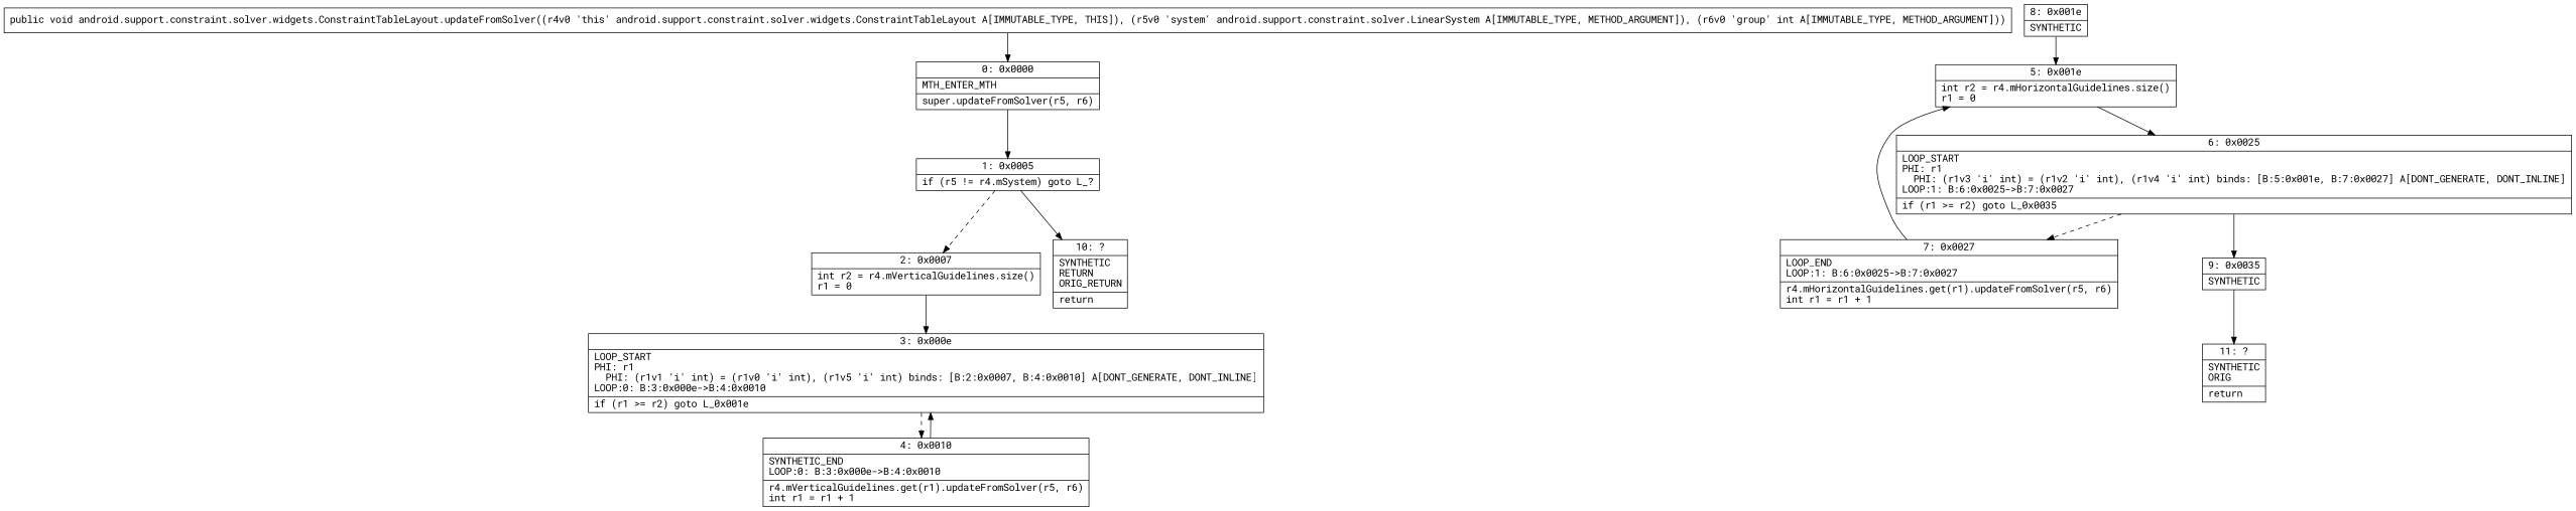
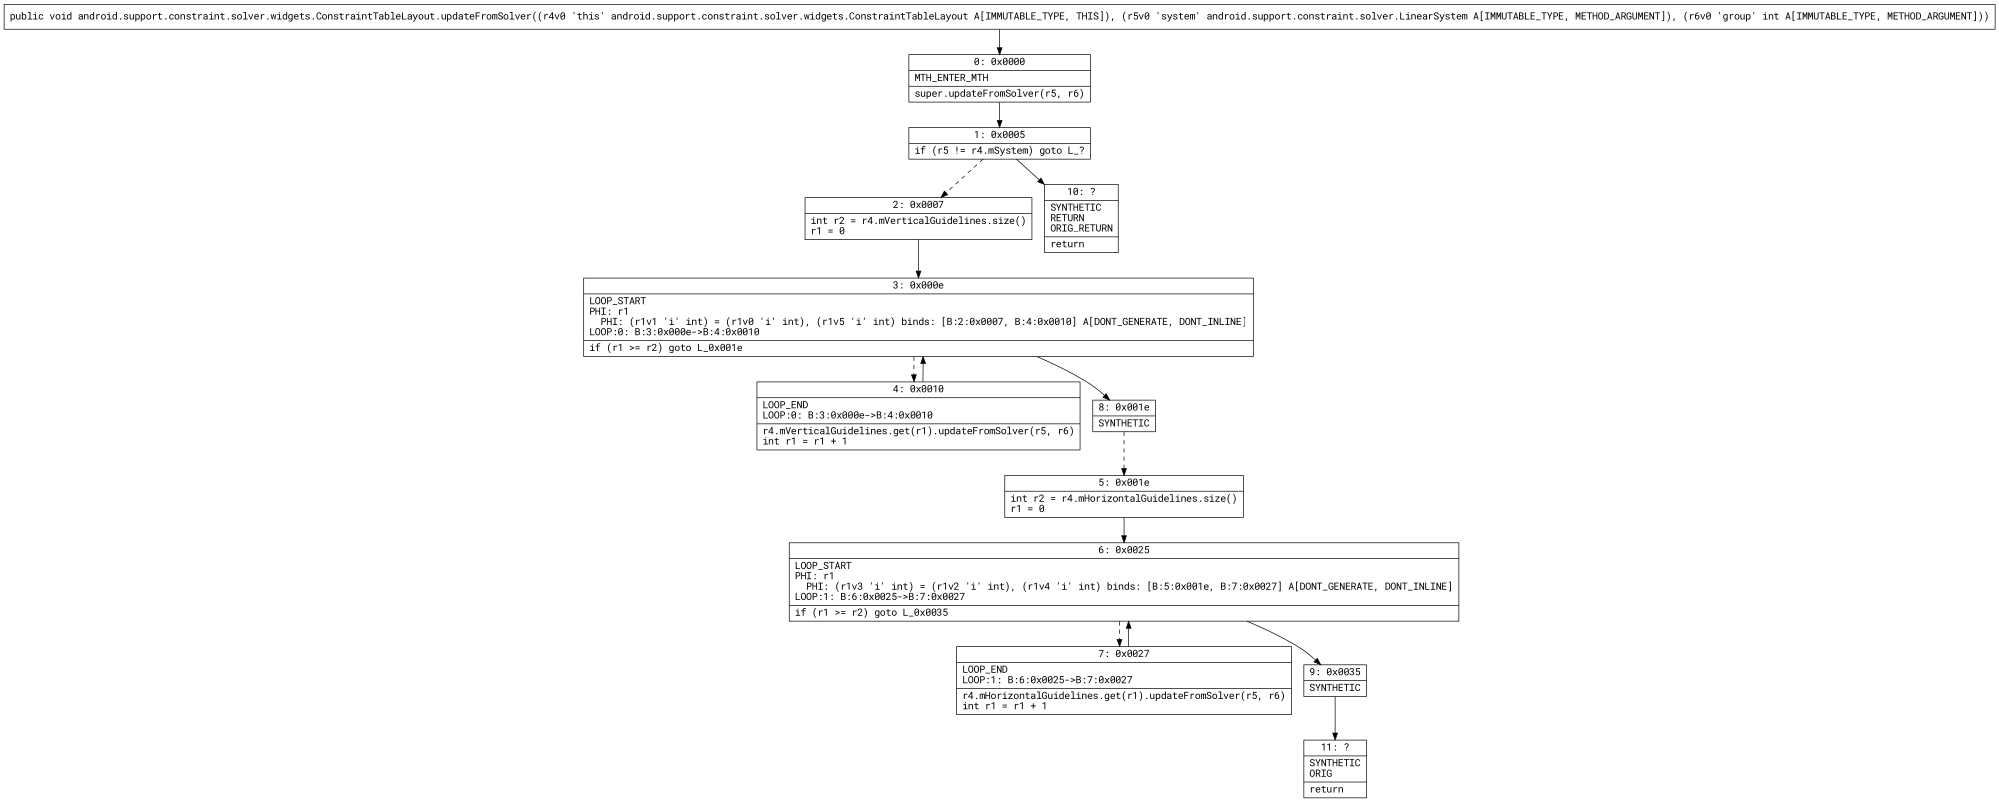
  digraph {
    fontname="Roboto Mono"
    node [fontname="Roboto Mono" shape=record]
    edge [fontname="Roboto Mono"]
    n1 [label="{0\:\ 0x0000|MTH_ENTER_MTH\l|super.updateFromSolver(r5, r6)\l}"]
    n2 [label="{1\:\ 0x0005|if (r5 != r4.mSystem) goto L_?\l}"]
    n3 [label="{2\:\ 0x0007|int r2 = r4.mVerticalGuidelines.size()\lr1 = 0\l}"]
    n4 [label="{10\:\ ?|SYNTHETIC\lRETURN\lORIG_RETURN\l|return\l}"]
    n5 [label="{3\:\ 0x000e|LOOP_START\lPHI: r1 \l  PHI: (r1v1 'i' int) = (r1v0 'i' int), (r1v5 'i' int) binds: [B:2:0x0007, B:4:0x0010] A[DONT_GENERATE, DONT_INLINE]\lLOOP:0: B:3:0x000e\-\>B:4:0x0010\l|if (r1 \>= r2) goto L_0x001e\l}"]
-   n6 [label="{4\:\ 0x0010|SYNTHETIC_END\lLOOP:0: B:3:0x000e\-\>B:4:0x0010\l|r4.mVerticalGuidelines.get(r1).updateFromSolver(r5, r6)\lint r1 = r1 + 1\l}"]
+   n6 [label="{4\:\ 0x0010|LOOP_END\lLOOP:0: B:3:0x000e\-\>B:4:0x0010\l|r4.mVerticalGuidelines.get(r1).updateFromSolver(r5, r6)\lint r1 = r1 + 1\l}"]
    n7 [label="{8\:\ 0x001e|SYNTHETIC\l}"]
    n8 [label="{5\:\ 0x001e|int r2 = r4.mHorizontalGuidelines.size()\lr1 = 0\l}"]
    n9 [label="{6\:\ 0x0025|LOOP_START\lPHI: r1 \l  PHI: (r1v3 'i' int) = (r1v2 'i' int), (r1v4 'i' int) binds: [B:5:0x001e, B:7:0x0027] A[DONT_GENERATE, DONT_INLINE]\lLOOP:1: B:6:0x0025\-\>B:7:0x0027\l|if (r1 \>= r2) goto L_0x0035\l}"]
    n10 [label="{7\:\ 0x0027|LOOP_END\lLOOP:1: B:6:0x0025\-\>B:7:0x0027\l|r4.mHorizontalGuidelines.get(r1).updateFromSolver(r5, r6)\lint r1 = r1 + 1\l}"]
    n11 [label="{9\:\ 0x0035|SYNTHETIC\l}"]
    n12 [label="{11\:\ ?|SYNTHETIC\lORIG\l|return\l}"]
    n13 [label="{public void android.support.constraint.solver.widgets.ConstraintTableLayout.updateFromSolver((r4v0 'this' android.support.constraint.solver.widgets.ConstraintTableLayout A[IMMUTABLE_TYPE, THIS]), (r5v0 'system' android.support.constraint.solver.LinearSystem A[IMMUTABLE_TYPE, METHOD_ARGUMENT]), (r6v0 'group' int A[IMMUTABLE_TYPE, METHOD_ARGUMENT])) }"]
    n1 -> n2
    n2 -> n3 [style=dashed]
    n2 -> n4
    n3 -> n5
    n5 -> n6 [style=dashed]
+   n5 -> n7
    n6 -> n5
-   n7 -> n8
+   n7 -> n8 [style=dashed]
    n8 -> n9
    n9 -> n10 [style=dashed]
    n9 -> n11
-   n10 -> n8
+   n10 -> n9
    n11 -> n12
    n13 -> n1
  }
